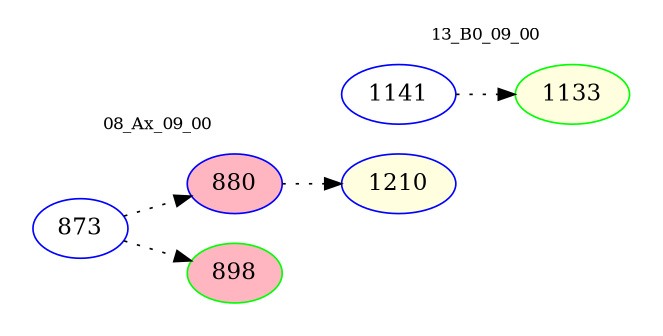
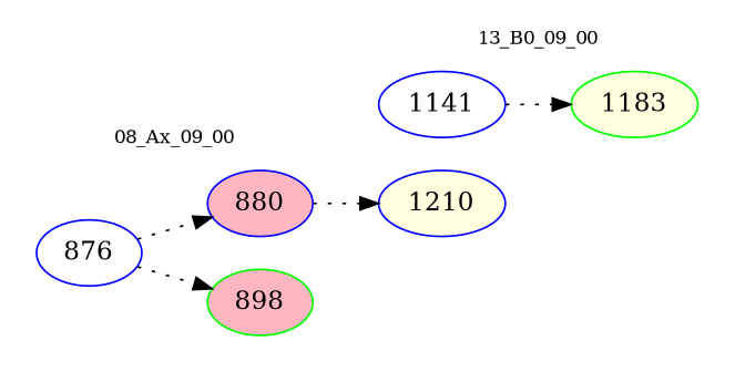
  digraph {
    rankdir=LR
    node [color=blue fillcolor=white style=filled]
    edge [color=black style=dotted]
-   n1 [label=873]
+   n1 [label=876]
    n2 [color=green fillcolor=lightpink label=898]
    n3 [fillcolor=lightpink label=880]
    n4 [label=1141]
    n5 [fillcolor=lightyellow label=1210]
-   n6 [color=green fillcolor=lightyellow label=1133]
+   n6 [color=green fillcolor=lightyellow label=1183]
    subgraph cluster_1 {
      color=white
      fontsize=10
      label="08_Ax_09_00"
      n1
      n2
      n3
    }
    subgraph cluster_2 {
      color=white
      fontsize=10
      label="13_B0_09_00"
      n4
      n5
      n6
    }
    n1 -> n2
    n1 -> n3
    n3 -> n5
    n4 -> n6
  }
